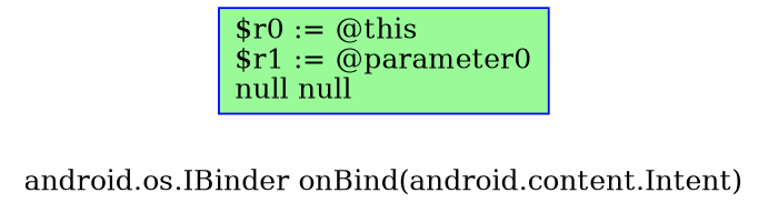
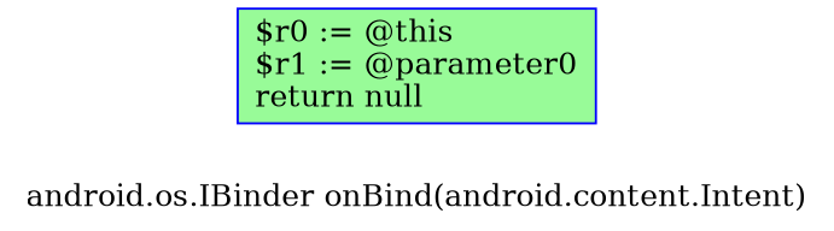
  digraph {
    label="android.os.IBinder onBind(android.content.Intent)"
-   n1 [fillcolor=palegreen label="$r0 := @this\l$r1 := @parameter0\lnull null\l" shape=box style=filled color=blue]
+   n1 [fillcolor=palegreen label="$r0 := @this\l$r1 := @parameter0\lreturn null\l" shape=box style=filled color=blue]
  }
